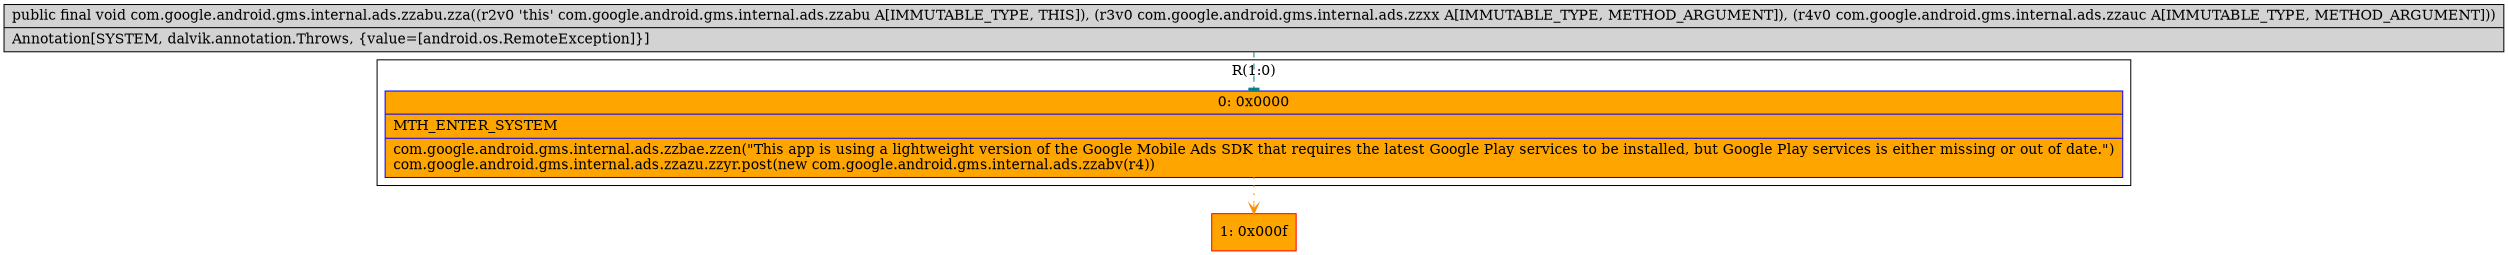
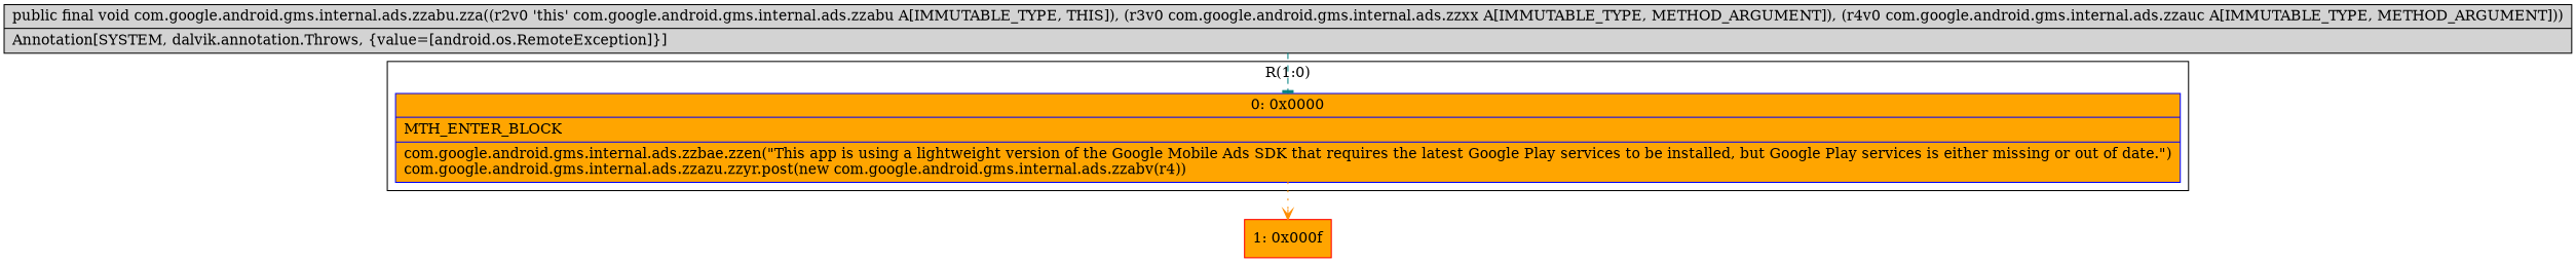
  digraph {
    node [shape=record style=filled fillcolor=orange]
-   n1 [color=blue label="{0\:\ 0x0000|MTH_ENTER_SYSTEM\l|com.google.android.gms.internal.ads.zzbae.zzen(\"This app is using a lightweight version of the Google Mobile Ads SDK that requires the latest Google Play services to be installed, but Google Play services is either missing or out of date.\")\lcom.google.android.gms.internal.ads.zzazu.zzyr.post(new com.google.android.gms.internal.ads.zzabv(r4))\l}"]
+   n1 [color=blue label="{0\:\ 0x0000|MTH_ENTER_BLOCK\l|com.google.android.gms.internal.ads.zzbae.zzen(\"This app is using a lightweight version of the Google Mobile Ads SDK that requires the latest Google Play services to be installed, but Google Play services is either missing or out of date.\")\lcom.google.android.gms.internal.ads.zzazu.zzyr.post(new com.google.android.gms.internal.ads.zzabv(r4))\l}"]
    n2 [color=red label="{1\:\ 0x000f}"]
    n3 [label="{public final void com.google.android.gms.internal.ads.zzabu.zza((r2v0 'this' com.google.android.gms.internal.ads.zzabu A[IMMUTABLE_TYPE, THIS]), (r3v0 com.google.android.gms.internal.ads.zzxx A[IMMUTABLE_TYPE, METHOD_ARGUMENT]), (r4v0 com.google.android.gms.internal.ads.zzauc A[IMMUTABLE_TYPE, METHOD_ARGUMENT]))  | Annotation[SYSTEM, dalvik.annotation.Throws, \{value=[android.os.RemoteException]\}]\l}" fillcolor=lightgrey]
    subgraph cluster_1 {
      label="R(1:0)"
      n1
    }
    n1 -> n2 [color=darkorange style=dotted arrowhead=vee]
    n3 -> n1 [color=teal style=dashed arrowhead=tee]
  }
